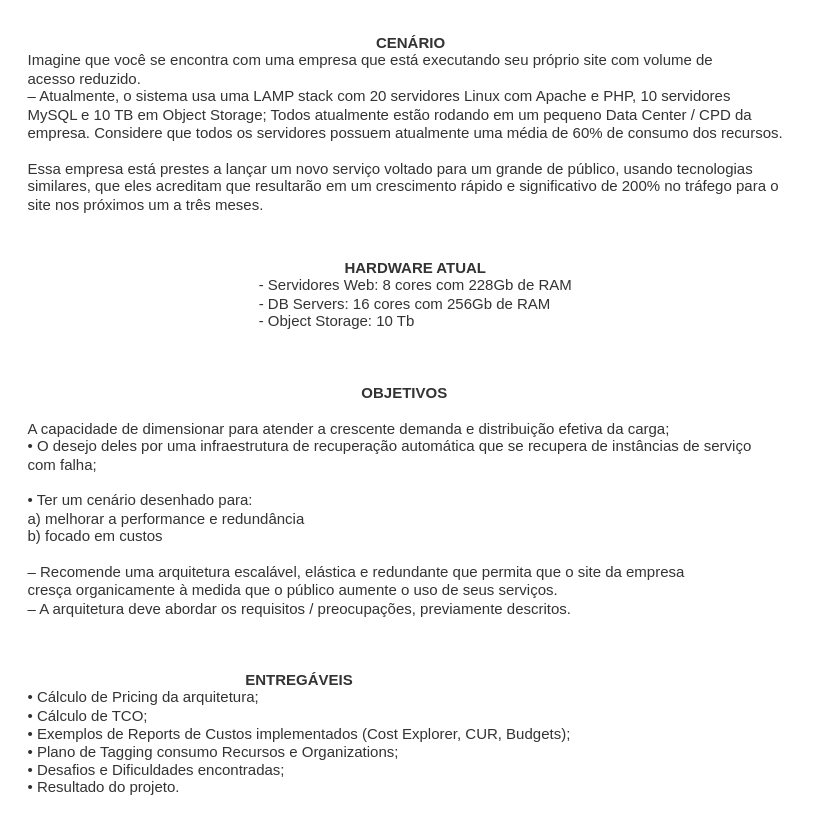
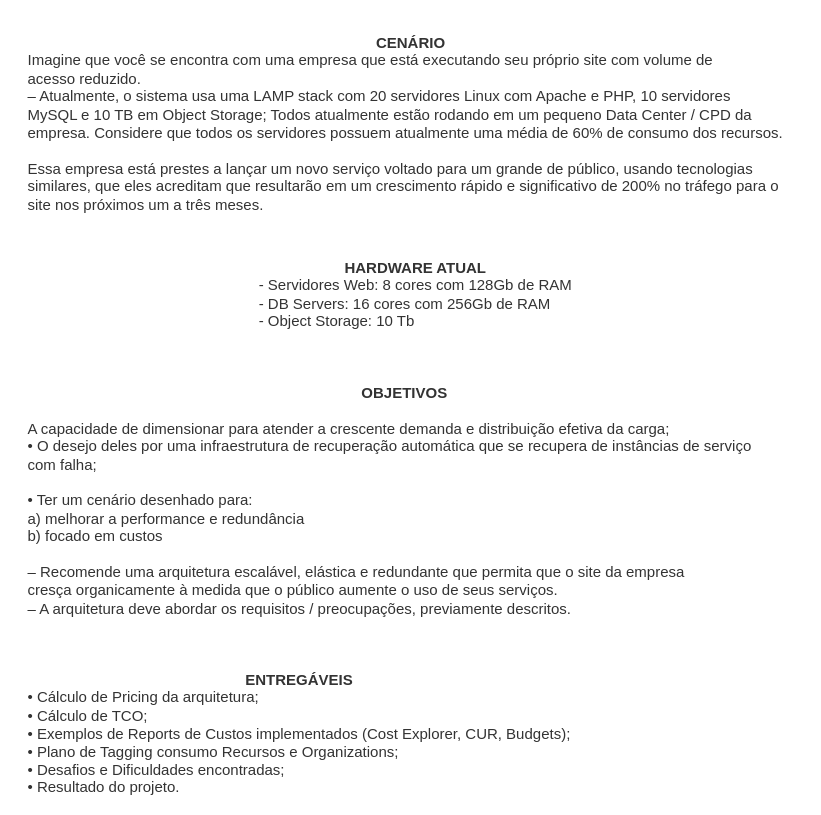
  <mxCell id="0" />
  <mxCell id="1" parent="0" />
- <mxCell id="2" value="&lt;div style=&quot;text-align: center&quot;&gt;&lt;b&gt;HARDWARE ATUAL&lt;/b&gt;&lt;/div&gt;&lt;div style=&quot;text-align: center&quot;&gt;- Servidores Web:&amp;nbsp;8 cores com 228Gb de RAM&lt;/div&gt;- DB Servers: 16 cores com 256Gb de RAM&lt;br&gt;- Object Storage: 10 Tb" style="text;whiteSpace=wrap;html=1;fontColor=#333333;" vertex="1" parent="1"><mxGeometry x="205" y="200" width="300" height="80" as="geometry" /></mxCell>
+ <mxCell id="2" value="&lt;div style=&quot;text-align: center&quot;&gt;&lt;b&gt;HARDWARE ATUAL&lt;/b&gt;&lt;/div&gt;&lt;div style=&quot;text-align: center&quot;&gt;- Servidores Web:&amp;nbsp;8 cores com 128Gb de RAM&lt;/div&gt;- DB Servers: 16 cores com 256Gb de RAM&lt;br&gt;- Object Storage: 10 Tb" style="text;whiteSpace=wrap;html=1;fontColor=#333333;" vertex="1" parent="1"><mxGeometry x="205" y="200" width="300" height="80" as="geometry" /></mxCell>
  <mxCell id="3" value="&lt;div style=&quot;text-align: center&quot;&gt;&lt;b&gt;ENTREGÁVEIS&lt;/b&gt;&lt;/div&gt;• Cálculo de Pricing da arquitetura;&lt;br&gt;• Cálculo de TCO;&lt;br&gt;• Exemplos de Reports de Custos implementados (Cost Explorer, CUR, Budgets);&lt;br&gt;• Plano de Tagging consumo Recursos e Organizations;&lt;br&gt;• Desafios e Dificuldades encontradas;&lt;br&gt;• Resultado do projeto." style="text;whiteSpace=wrap;html=1;fontColor=#333333;" vertex="1" parent="1"><mxGeometry x="20" y="530" width="460" height="100" as="geometry" /></mxCell>
  <mxCell id="4" value="&lt;div style=&quot;text-align: center&quot;&gt;&lt;b&gt;CENÁRIO&lt;/b&gt;&lt;/div&gt;Imagine que você se encontra com uma empresa que está executando seu próprio site com volume de&lt;br&gt;acesso reduzido.&lt;br&gt;– Atualmente, o sistema usa uma LAMP stack com 20 servidores Linux com Apache e PHP, 10 servidores&lt;br&gt;MySQL e 10 TB em Object Storage; Todos atualmente estão rodando em um pequeno Data Center / CPD da empresa. Considere que todos os servidores possuem atualmente uma média de 60% de consumo dos recursos.&lt;br&gt;&lt;br&gt;Essa empresa está prestes a lançar um novo serviço&amp;nbsp;voltado para um grande de público, usando&amp;nbsp;tecnologias similares, que eles acreditam que resultarão em um crescimento rápido e significativo de 200% no tráfego para o site nos próximos um a três meses." style="text;whiteSpace=wrap;html=1;fontColor=#333333;" vertex="1" parent="1"><mxGeometry x="20" y="20" width="615" height="160" as="geometry" /></mxCell>
  <mxCell id="5" value="&lt;div style=&quot;text-align: center&quot;&gt;&lt;b&gt;OBJETIVOS&lt;/b&gt;&lt;/div&gt;&lt;br&gt;A capacidade de dimensionar para atender a crescente demanda e distribuição efetiva da carga;&amp;nbsp;&lt;br&gt;• O desejo deles por uma infraestrutura de recuperação&amp;nbsp;automática que se recupera de instâncias de serviço com falha;&lt;br&gt;&lt;br&gt;• Ter um cenário desenhado para:&lt;br&gt;a) melhorar a performance e redundância&lt;br&gt;b) focado em custos&lt;br&gt;&lt;br&gt;– Recomende uma arquitetura escalável, elástica e&amp;nbsp;redundante que permita que o site da empresa cresça&amp;nbsp;organicamente à medida que o público aumente o uso de seus serviços.&lt;br&gt;– A arquitetura deve abordar os requisitos / preocupações, previamente descritos." style="text;whiteSpace=wrap;html=1;fontColor=#333333;" vertex="1" parent="1"><mxGeometry x="20" y="300" width="605" height="130" as="geometry" /></mxCell>
